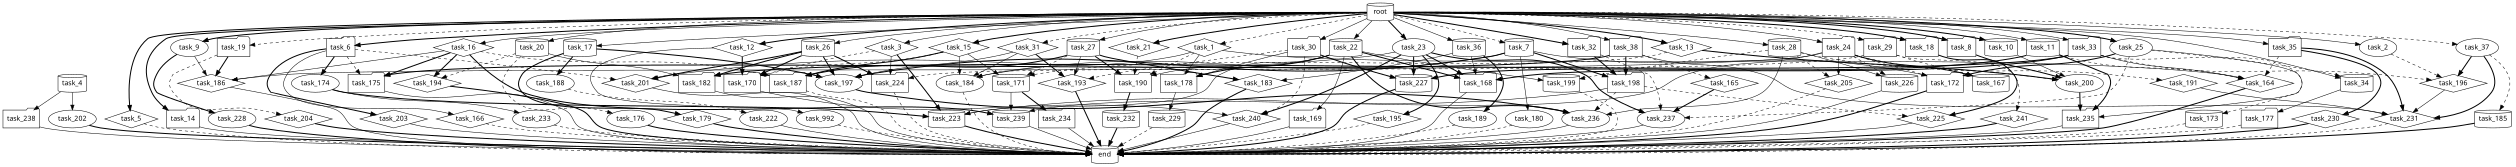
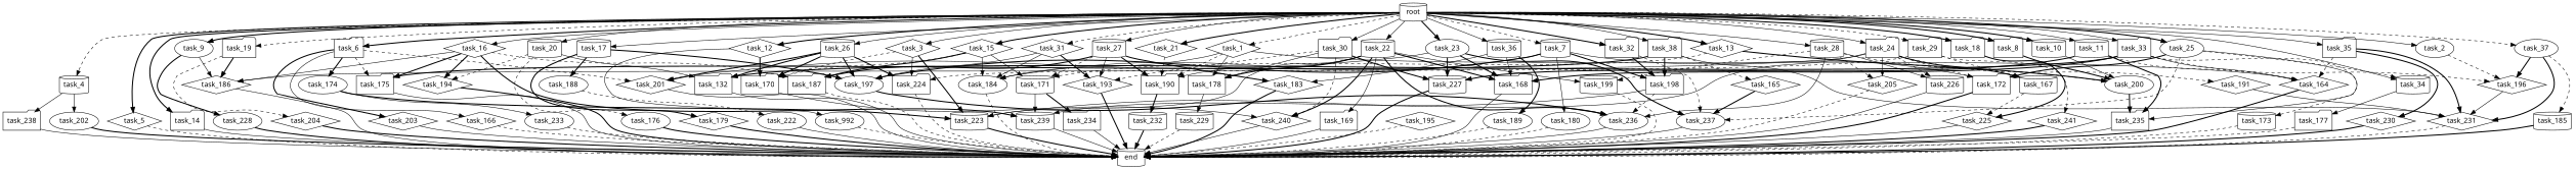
  digraph {
    fontname="Noto Sans"
    node [fontname="Noto Sans" shape=diamond]
    edge [fontname="Noto Sans" style=bold]
    root [shape=cylinder]
    task_1
    task_2 [shape=ellipse]
    task_3
    task_4 [shape=cylinder]
    task_5
    task_6 [shape=folder]
    task_7 [shape=cylinder]
    task_8 [shape=folder]
    task_9 [shape=ellipse]
    task_10 [shape=cylinder]
    task_11 [shape=cylinder]
    task_12
    task_13
    task_14 [shape=folder]
    task_15
    task_16
    task_17 [shape=cylinder]
    task_18 [shape=folder]
    task_19 [shape=folder]
    task_20 [shape=cylinder]
    task_21
    task_22 [shape=cylinder]
    task_23 [shape=ellipse]
    task_24 [shape=folder]
    task_25 [shape=ellipse]
    task_26 [shape=cylinder]
    task_27 [shape=cylinder]
    task_28 [shape=cylinder]
    task_29 [shape=folder]
    task_30 [shape=folder]
    task_31
    task_32 [shape=folder]
    task_33 [shape=folder]
    task_34 [shape=cylinder]
    task_35 [shape=folder]
    task_36 [shape=cylinder]
    task_37 [shape=ellipse]
    task_38 [shape=folder]
    task_164
    task_178 [shape=folder]
    task_184 [shape=ellipse]
    task_190 [shape=folder]
    task_196
    task_170 [shape=folder]
    task_223 [shape=cylinder]
    task_224 [shape=folder]
    task_202 [shape=ellipse]
    task_238 [shape=folder]
    end [shape=cylinder]
    task_166
    task_174 [shape=ellipse]
    task_175 [shape=folder]
    task_201
    task_203
    task_172 [shape=folder]
    task_180 [shape=ellipse]
    task_197 [shape=ellipse]
    task_198 [shape=folder]
    task_200 [shape=ellipse]
    task_186
    task_228 [shape=ellipse]
    task_227 [shape=cylinder]
    task_235 [shape=folder]
    n65 [label=task_992 shape=ellipse]
    task_171 [shape=cylinder]
    task_187 [shape=folder]
    task_194
    task_239 [shape=cylinder]
    task_179
    task_188 [shape=ellipse]
    task_225
    task_204
    task_176 [shape=ellipse]
-   task_182 [shape=folder]
+   task_182 [shape=folder label=task_132]
    task_168 [shape=folder]
    task_169 [shape=folder]
    task_199 [shape=cylinder]
    task_236 [shape=ellipse]
    task_240
    task_195
    task_237 [shape=ellipse]
    task_167 [shape=cylinder]
    task_191
    task_205
    task_226 [shape=cylinder]
    task_183
    task_193
    task_241
    task_173 [shape=cylinder]
    task_177 [shape=folder]
    task_230
    task_231
    task_189 [shape=ellipse]
    task_185 [shape=cylinder]
    task_165
    task_229 [shape=cylinder]
    task_232 [shape=cylinder]
    task_233 [shape=ellipse]
    task_234 [shape=folder]
    task_222 [shape=ellipse]
    root -> task_1 [style=dashed]
    root -> task_2 [style=solid]
    root -> task_3 [style=solid]
+   root -> task_4 [style=dashed]
    root -> task_5
    root -> task_6
    root -> task_7 [style=dashed]
    root -> task_8
    root -> task_9
    root -> task_10
    root -> task_11 [style=solid]
    root -> task_12
    root -> task_13
    root -> task_14
    root -> task_15
    root -> task_16 [style=solid]
    root -> task_17 [style=solid]
    root -> task_18
    root -> task_19 [style=dashed]
    root -> task_20 [style=solid]
    root -> task_21
    root -> task_22 [style=solid]
    root -> task_23
    root -> task_24 [style=solid]
    root -> task_25
    root -> task_26 [style=solid]
    root -> task_27 [style=solid]
    root -> task_28 [style=solid]
    root -> task_29 [style=dashed]
    root -> task_30 [style=solid]
    root -> task_31 [style=dashed]
    root -> task_32
    root -> task_33 [style=solid]
    root -> task_34 [style=solid]
    root -> task_35 [style=solid]
    root -> task_36 [style=solid]
    root -> task_37 [style=dashed]
    root -> task_38 [style=solid]
    task_1 -> task_164 [style=solid]
    task_1 -> task_178 [style=solid]
    task_1 -> task_184 [style=solid]
    task_1 -> task_190 [style=dashed]
    task_2 -> task_196 [style=dashed]
    task_3 -> task_170 [style=dashed]
    task_3 -> task_223
    task_3 -> task_224 [style=solid]
    task_4 -> task_202 [style=solid]
    task_4 -> task_238 [style=solid]
    task_5 -> end [style=dashed]
    task_6 -> task_166 [style=solid]
    task_6 -> task_174
    task_6 -> task_175 [style=dashed]
    task_6 -> task_201 [style=dashed]
    task_6 -> task_203
    task_7 -> task_184 [style=solid]
    task_7 -> task_172 [style=solid]
    task_7 -> task_180 [style=solid]
    task_7 -> task_197
    task_7 -> task_198
    task_8 -> task_200
    task_9 -> task_186 [style=solid]
    task_9 -> task_228
    task_10 -> task_200 [style=solid]
    task_11 -> task_164 [style=dashed]
    task_11 -> task_227
    task_11 -> task_235
    task_12 -> task_170
    task_12 -> n65 [style=solid]
    task_13 -> task_200
    task_13 -> task_171 [style=dashed]
    task_14 -> end [style=solid]
    task_15 -> task_184 [style=solid]
    task_15 -> task_170 [style=dashed]
    task_15 -> task_171 [style=solid]
    task_15 -> task_187
    task_16 -> task_175
    task_16 -> task_186 [style=solid]
    task_16 -> task_187 [style=dashed]
    task_16 -> task_194
    task_16 -> task_239
    task_17 -> task_197
    task_17 -> task_179
    task_17 -> task_188
    task_18 -> task_225
    task_19 -> task_186
    task_19 -> task_204 [style=dashed]
    task_20 -> task_194 [style=dashed]
    task_20 -> task_176 [style=dashed]
    task_20 -> task_182 [style=solid]
    task_21 -> task_190 [style=dashed]
    task_22 -> task_178
    task_22 -> task_190 [style=solid]
    task_22 -> task_223 [style=solid]
    task_22 -> task_168
    task_22 -> task_169 [style=solid]
    task_22 -> task_199 [style=solid]
    task_22 -> task_236
-   task_23 -> task_240
+   task_22 -> task_240
    task_23 -> task_201 [style=solid]
    task_23 -> task_227
    task_23 -> task_168
-   task_23 -> task_195
    task_23 -> task_237
    task_24 -> task_172 [style=dashed]
    task_24 -> task_186 [style=solid]
    task_24 -> task_239 [style=solid]
    task_24 -> task_167
    task_24 -> task_191 [style=dashed]
    task_24 -> task_205 [style=solid]
    task_24 -> task_226 [style=dashed]
    task_25 -> task_34 [style=dashed]
    task_25 -> task_172
    task_25 -> task_235 [style=solid]
    task_25 -> task_237 [style=dashed]
    task_26 -> task_170
    task_26 -> task_224
    task_26 -> task_201
    task_26 -> task_197
    task_26 -> task_182
    task_27 -> task_190
    task_27 -> task_171 [style=dashed]
    task_27 -> task_187
    task_27 -> task_183
    task_27 -> task_193 [style=solid]
    task_28 -> task_200 [style=dashed]
    task_28 -> task_199 [style=dashed]
    task_28 -> task_236 [style=solid]
    task_28 -> task_205 [style=dashed]
    task_28 -> task_226 [style=solid]
    task_29 -> task_224 [style=dashed]
    task_29 -> task_167 [style=dashed]
    task_29 -> task_241 [style=dashed]
    task_30 -> task_178 [style=solid]
    task_30 -> task_227
    task_30 -> task_240 [style=dashed]
    task_30 -> task_193 [style=dashed]
    task_31 -> task_184 [style=solid]
    task_31 -> task_197 [style=solid]
    task_31 -> task_193
    task_32 -> task_198
    task_32 -> task_237 [style=dashed]
    task_33 -> task_164 [style=solid]
    task_33 -> task_196 [style=dashed]
    task_33 -> task_182
    task_33 -> task_168
    task_33 -> task_173 [style=dashed]
    task_34 -> task_177 [style=solid]
    task_35 -> task_164 [style=dashed]
    task_35 -> task_230
    task_35 -> task_231
    task_36 -> task_168 [style=solid]
    task_36 -> task_183 [style=solid]
    task_36 -> task_189
    task_37 -> task_196
    task_37 -> task_231
    task_37 -> task_185 [style=dashed]
    task_38 -> task_175
    task_38 -> task_198
    task_38 -> task_231 [style=solid]
    task_38 -> task_165 [style=dashed]
    task_164 -> end
    task_178 -> task_229 [style=solid]
    task_184 -> end [style=dashed]
    task_190 -> task_232
    task_196 -> task_231 [style=solid]
    task_170 -> task_240 [style=solid]
    task_223 -> end
    task_224 -> end [style=dashed]
    task_202 -> end
    task_238 -> end [style=solid]
    task_166 -> end [style=dashed]
    task_174 -> task_223
    task_174 -> task_233 [style=solid]
    task_175 -> end [style=solid]
    task_201 -> end [style=solid]
    task_203 -> end [style=solid]
    task_172 -> end
    task_180 -> end [style=dashed]
    task_197 -> task_236
    task_198 -> task_223 [style=solid]
    task_198 -> task_236 [style=dashed]
    task_200 -> task_235
    task_186 -> end [style=solid]
    task_228 -> end
    task_227 -> end
    task_235 -> end [style=solid]
    n65 -> end [style=dashed]
    task_171 -> task_239 [style=solid]
    task_171 -> task_234
    task_187 -> end [style=dashed]
    task_194 -> end
    task_239 -> end [style=solid]
    task_179 -> end
    task_188 -> task_222 [style=dashed]
    task_225 -> end [style=solid]
    task_204 -> end
    task_176 -> end
    task_182 -> end [style=solid]
    task_168 -> end [style=solid]
    task_169 -> end [style=solid]
    task_199 -> end [style=dashed]
    task_236 -> end [style=solid]
    task_240 -> end [style=solid]
    task_195 -> end [style=dashed]
    task_237 -> end [style=solid]
-   task_198 -> task_225 [style=dashed]
+   task_167 -> task_225 [style=dashed]
    task_191 -> task_231 [style=solid]
    task_205 -> end [style=dashed]
    task_226 -> end [style=solid]
    task_183 -> end
    task_193 -> end
    task_241 -> end
    task_173 -> end [style=dashed]
    task_177 -> end [style=dashed]
    task_230 -> end
    task_231 -> end [style=dashed]
    task_189 -> end [style=dashed]
    task_185 -> end
    task_165 -> task_237
    task_229 -> end [style=dashed]
    task_232 -> end
    task_233 -> end [style=dashed]
    task_234 -> end [style=solid]
    task_222 -> end [style=solid]
  }
